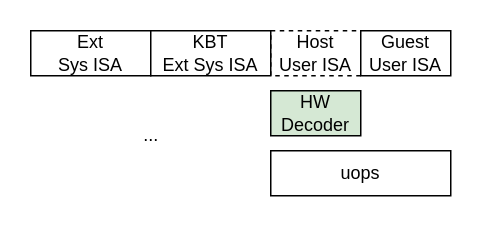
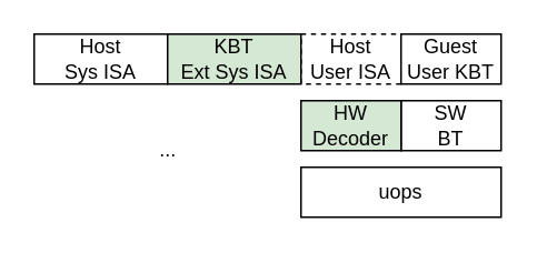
  <mxCell id="0" />
  <mxCell id="1" parent="0" />
+ <mxCell id="2" value="SW&lt;br&gt;BT" style="rounded=0;whiteSpace=wrap;html=1;" parent="1" vertex="1"><mxGeometry x="240" y="60" width="60" height="30" as="geometry" /></mxCell>
  <mxCell id="3" value="uops" style="whiteSpace=wrap;html=1;" parent="1" vertex="1"><mxGeometry x="180" y="100" width="120" height="30" as="geometry" /></mxCell>
  <mxCell id="4" value="Host&lt;br&gt;User ISA" style="rounded=0;whiteSpace=wrap;html=1;dashed=1;" parent="1" vertex="1"><mxGeometry x="180" y="20" width="60" height="30" as="geometry" /></mxCell>
  <mxCell id="5" value="HW&lt;br&gt;Decoder" style="rounded=0;whiteSpace=wrap;html=1;fillColor=#d5e8d4;" parent="1" vertex="1"><mxGeometry x="180" y="60" width="60" height="30" as="geometry" /></mxCell>
- <mxCell id="6" value="Guest&lt;br&gt;User ISA" style="rounded=0;whiteSpace=wrap;html=1;" parent="1" vertex="1"><mxGeometry x="240" y="20" width="60" height="30" as="geometry" /></mxCell>
- <mxCell id="7" value="Ext&lt;br&gt;Sys ISA" style="rounded=0;whiteSpace=wrap;html=1;" parent="1" vertex="1"><mxGeometry x="20" y="20" width="80" height="30" as="geometry" /></mxCell>
+ <mxCell id="6" value="Guest&lt;br&gt;User KBT" style="rounded=0;whiteSpace=wrap;html=1;" parent="1" vertex="1"><mxGeometry x="240" y="20" width="60" height="30" as="geometry" /></mxCell>
+ <mxCell id="7" value="Host&lt;br&gt;Sys ISA" style="rounded=0;whiteSpace=wrap;html=1;" parent="1" vertex="1"><mxGeometry x="20" y="20" width="80" height="30" as="geometry" /></mxCell>
  <mxCell id="8" value="..." style="text;html=1;align=center;verticalAlign=middle;resizable=0;points=[];autosize=1;strokeColor=none;fillColor=none;" parent="1" vertex="1"><mxGeometry x="85" y="80" width="30" height="20" as="geometry" /></mxCell>
- <mxCell id="9" value="KBT&lt;br&gt;Ext Sys ISA" style="rounded=0;whiteSpace=wrap;html=1;" parent="1" vertex="1"><mxGeometry x="100" y="20" width="80" height="30" as="geometry" /></mxCell>
+ <mxCell id="9" value="KBT&lt;br&gt;Ext Sys ISA" style="rounded=0;whiteSpace=wrap;html=1;fillColor=#d5e8d4;" parent="1" vertex="1"><mxGeometry x="100" y="20" width="80" height="30" as="geometry" /></mxCell>
